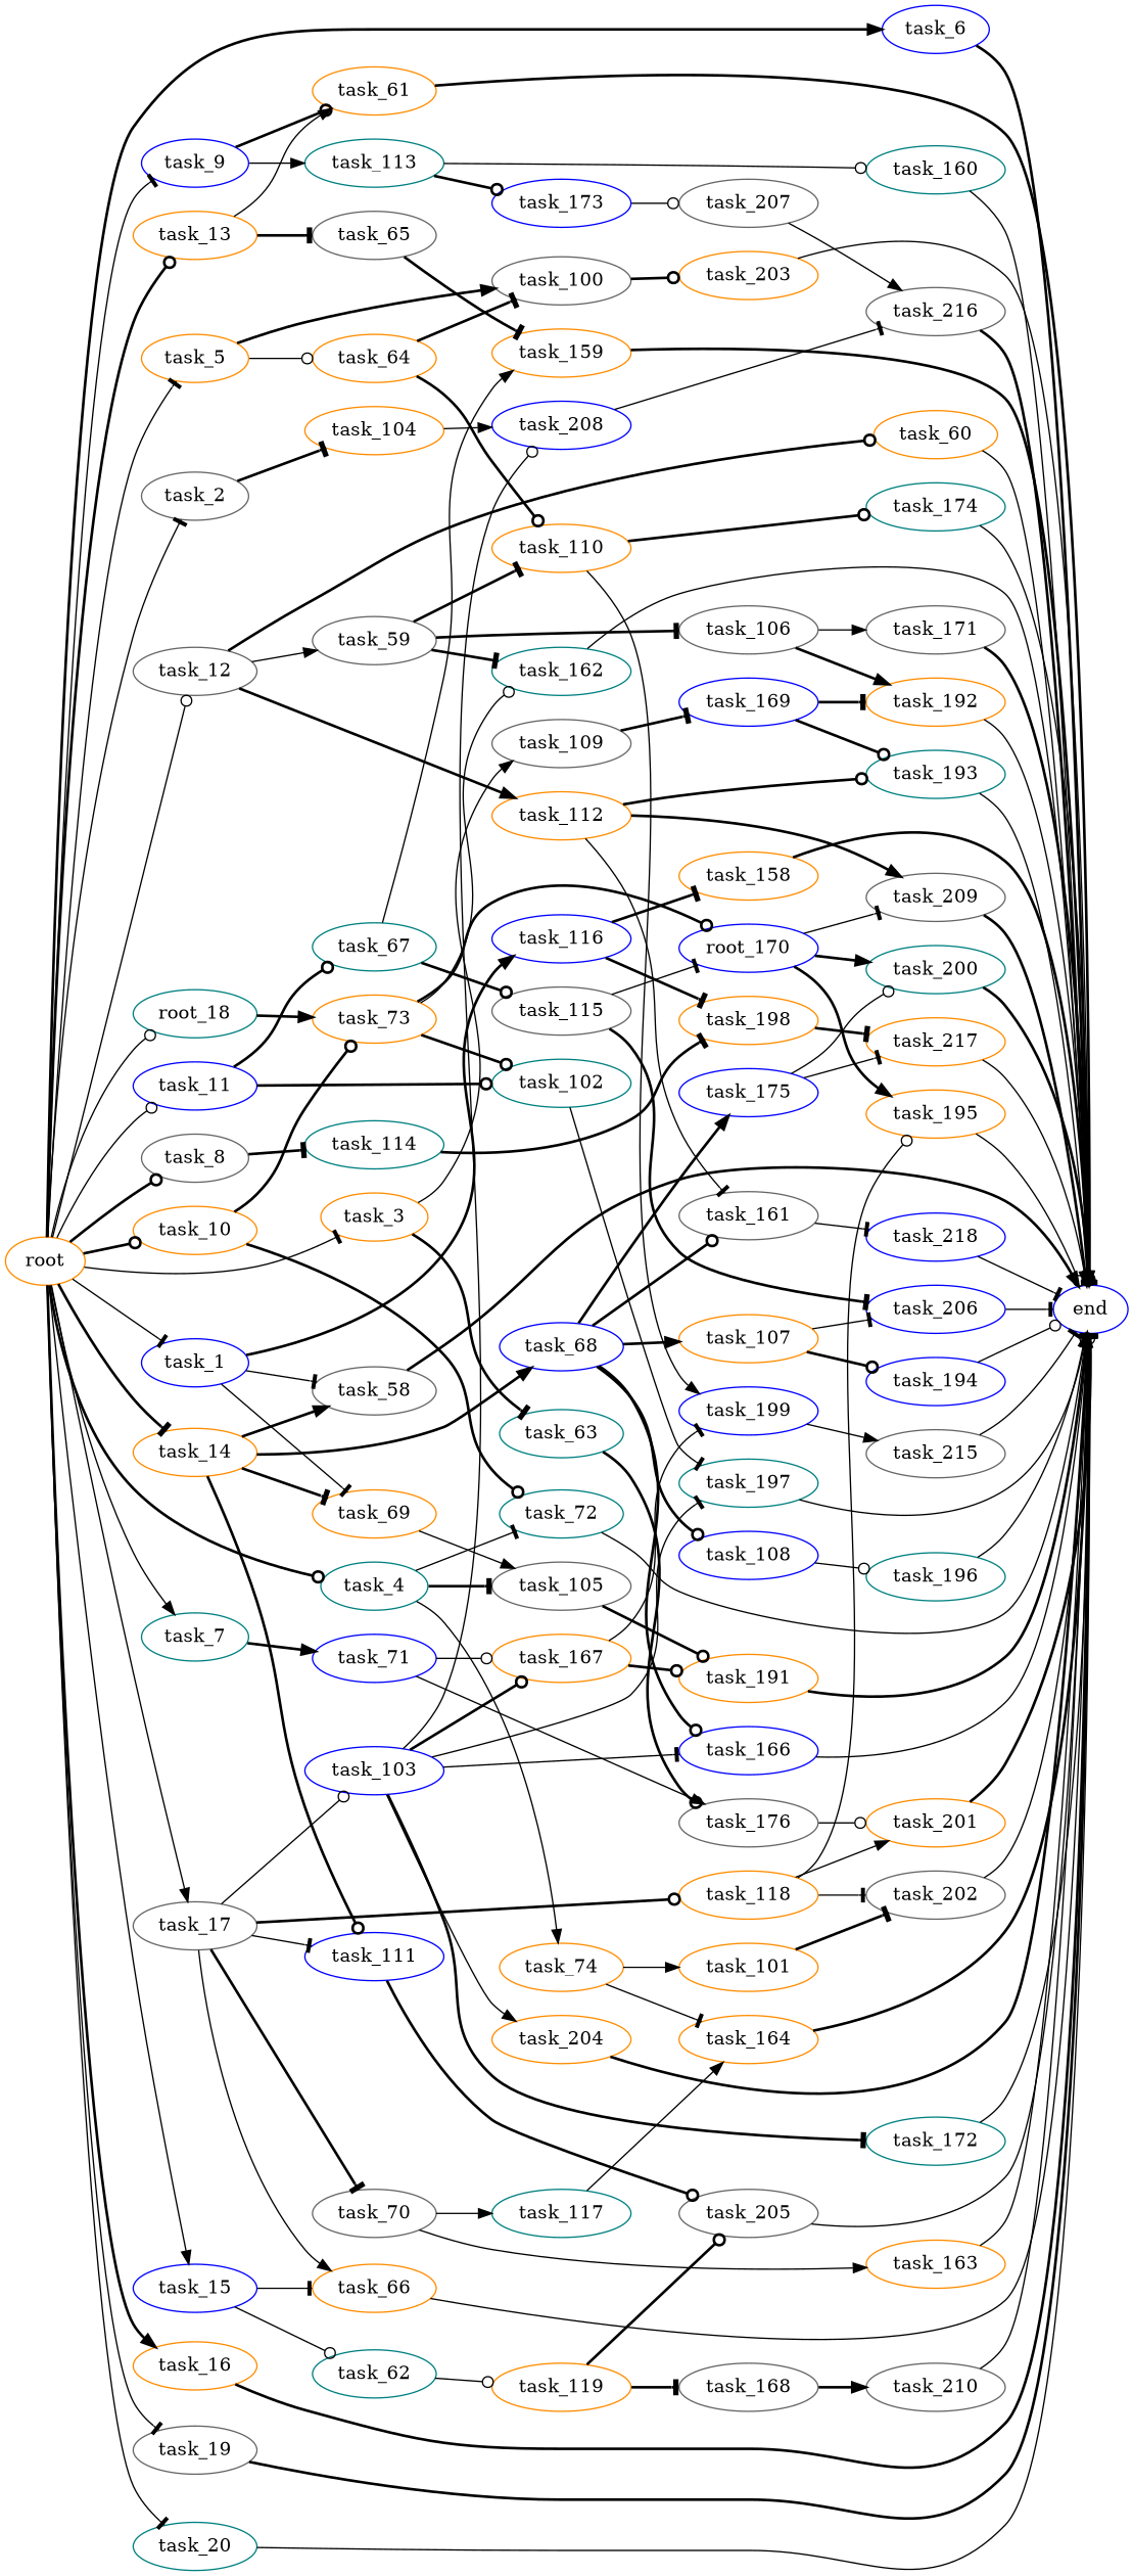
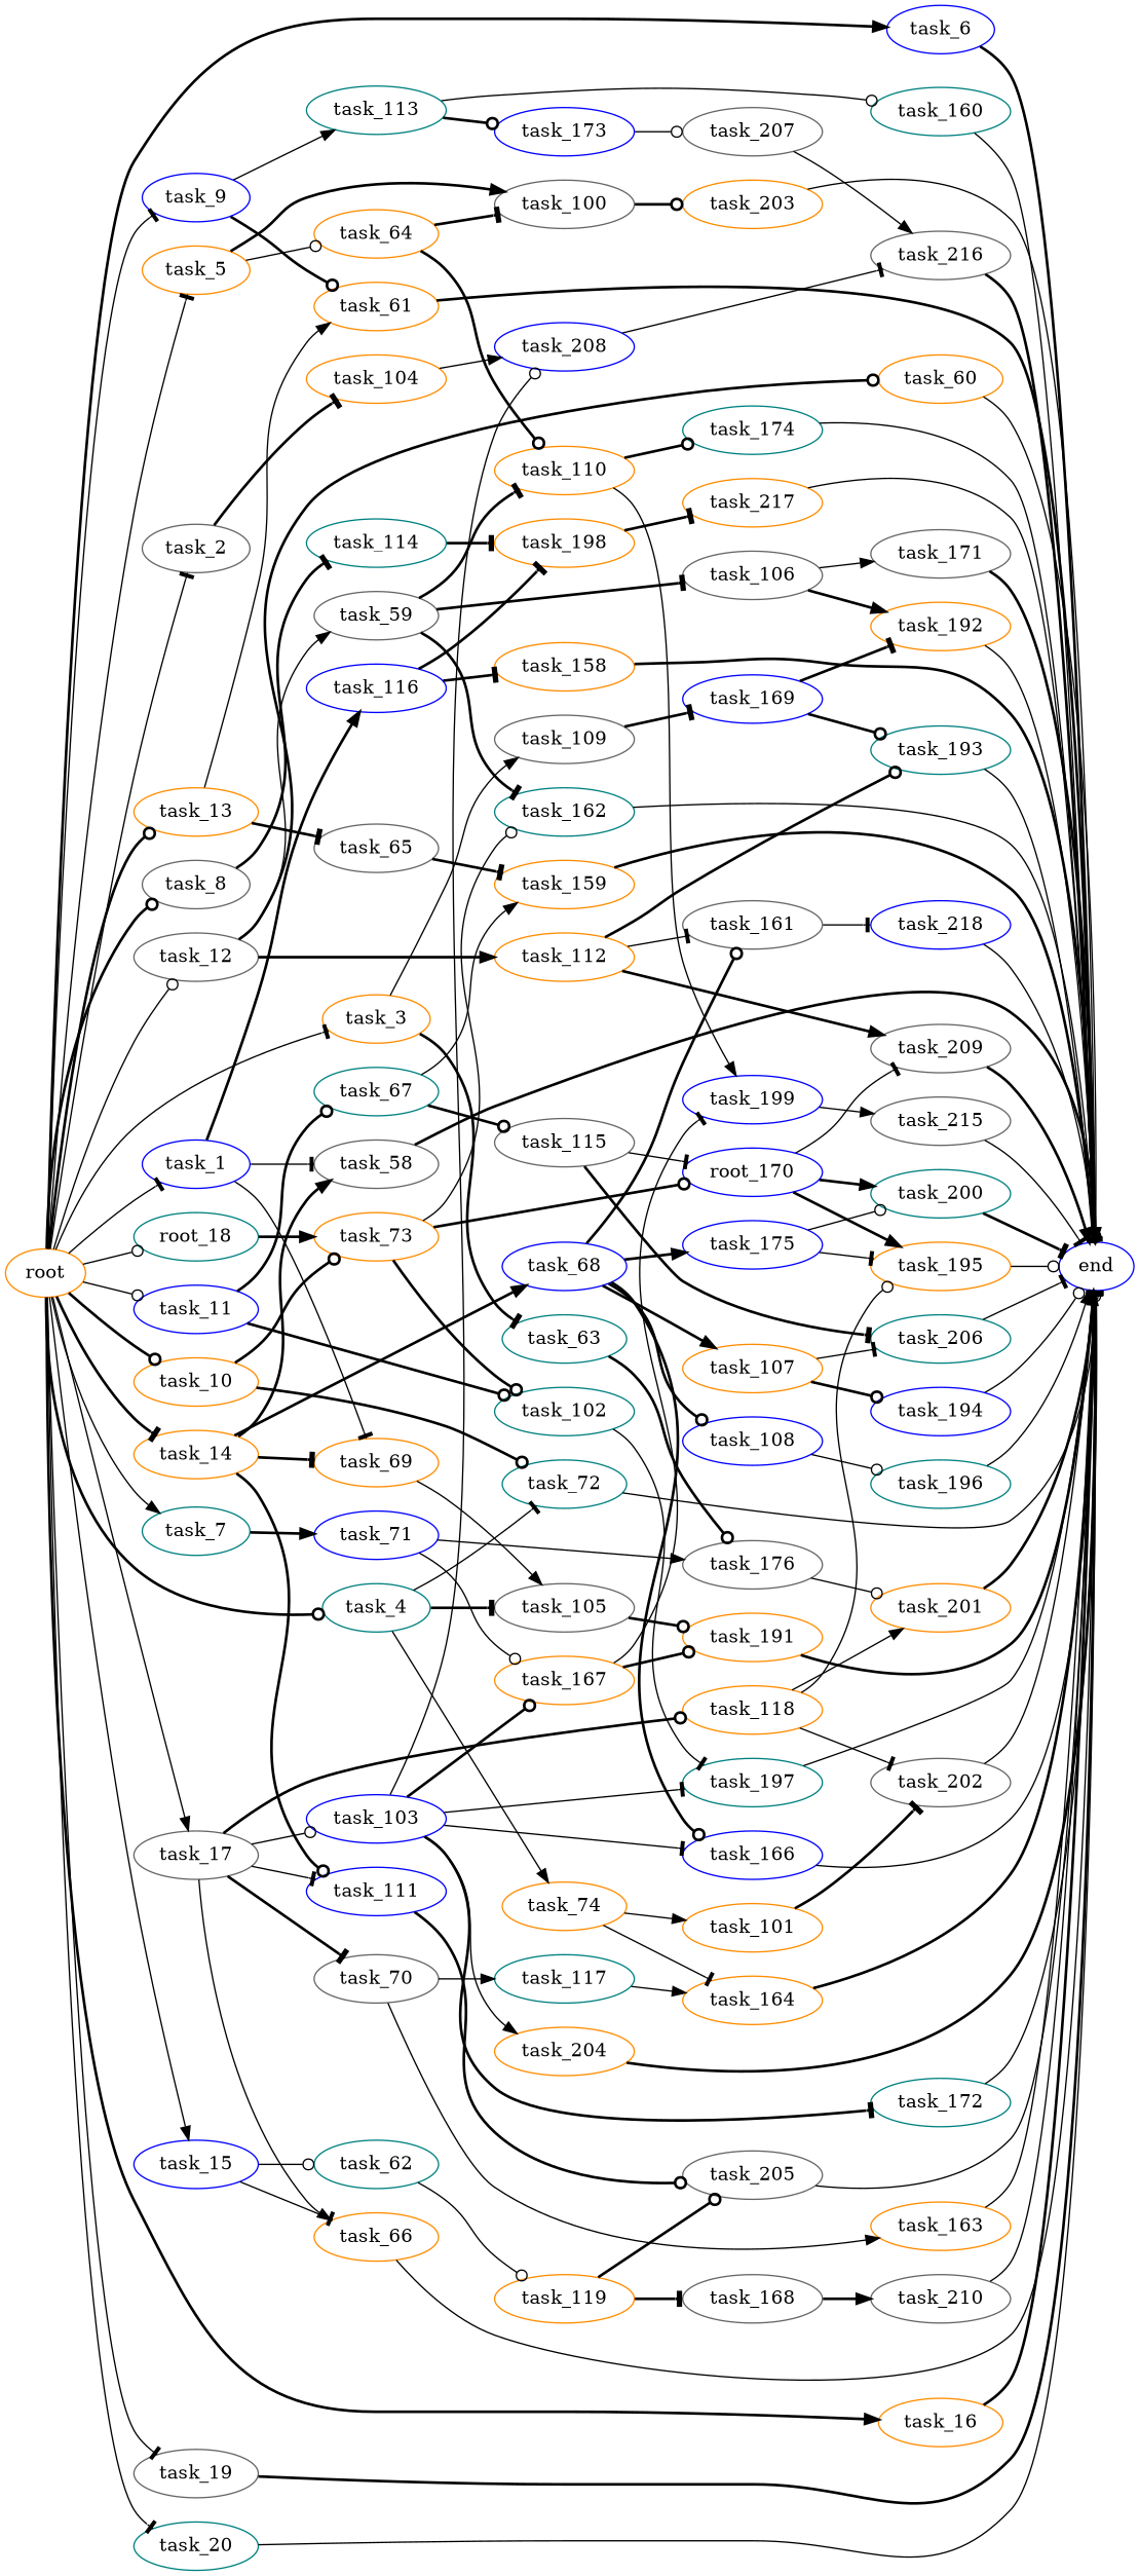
  digraph {
    rankdir=LR
    node [color=darkorange]
    edge [arrowhead=tee style=solid]
    task_1 [color=blue]
    root
    task_2 [color=gray40]
    task_3
    task_4 [color=teal]
    task_5
    task_6 [color=blue]
    task_7 [color=teal]
    task_8 [color=gray40]
    task_9 [color=blue]
    task_10
    task_11 [color=blue]
    task_12 [color=gray40]
    task_13
    task_14
    task_15 [color=blue]
    task_16
    task_17 [color=gray40]
    n19 [color=teal label=root_18]
    task_19 [color=gray40]
    task_20 [color=teal]
    task_58 [color=gray40]
    task_69
    task_116 [color=blue]
    task_104
    task_63 [color=teal]
    task_109 [color=gray40]
    task_72 [color=teal]
    task_74
    task_105 [color=gray40]
    task_64
    task_100 [color=gray40]
    end [color=blue]
    task_71 [color=blue]
    task_114 [color=teal]
    task_61
    task_113 [color=teal]
    task_73
    task_67 [color=teal]
    task_102 [color=teal]
    task_59 [color=gray40]
    task_60
    task_112
    task_65 [color=gray40]
    task_68 [color=blue]
    task_111 [color=blue]
    task_62 [color=teal]
    task_66
    task_70 [color=gray40]
    task_103 [color=blue]
    task_118
    task_198
    task_158
    task_208 [color=blue]
    task_176 [color=gray40]
    task_169 [color=blue]
    task_101
    task_164
    task_191
    task_110
    task_203
    task_167
    task_160 [color=teal]
    task_173 [color=blue]
    task_162 [color=teal]
    n66 [color=blue label=root_170]
    task_159
    task_115 [color=gray40]
    task_197 [color=teal]
    task_106 [color=gray40]
    task_161 [color=gray40]
    task_193 [color=teal]
    task_209 [color=gray40]
    task_107
    task_108 [color=blue]
    task_166 [color=blue]
    task_175 [color=blue]
    task_205 [color=gray40]
    task_119
    task_117 [color=teal]
    task_163
    task_172 [color=teal]
    task_204
    task_202 [color=gray40]
    task_195
    task_201
    task_171 [color=gray40]
    task_192
    task_174 [color=teal]
    task_199 [color=blue]
    task_168 [color=gray40]
-   task_206 [color=blue]
+   task_206 [color=teal]
    task_194 [color=blue]
    task_196 [color=teal]
    task_218 [color=blue]
    task_200 [color=teal]
    task_217
    task_216 [color=gray40]
    task_215 [color=gray40]
    task_207 [color=gray40]
    task_210 [color=gray40]
    task_1 -> task_58
    task_1 -> task_69
    task_1 -> task_116 [arrowhead=normal style=bold]
    root -> task_1
    root -> task_2
    root -> task_3
    root -> task_4 [arrowhead=odot style=bold]
    root -> task_5
    root -> task_6 [arrowhead=normal style=bold]
    root -> task_7 [arrowhead=normal]
    root -> task_8 [arrowhead=odot style=bold]
    root -> task_9
    root -> task_10 [arrowhead=odot style=bold]
    root -> task_11 [arrowhead=odot]
    root -> task_12 [arrowhead=odot]
    root -> task_13 [arrowhead=odot style=bold]
    root -> task_14 [style=bold]
    root -> task_15 [arrowhead=normal]
    root -> task_16 [arrowhead=normal style=bold]
    root -> task_17 [arrowhead=normal]
    root -> n19 [arrowhead=odot]
    root -> task_19
    root -> task_20
    task_2 -> task_104 [style=bold]
    task_3 -> task_63 [style=bold]
    task_3 -> task_109 [arrowhead=normal]
    task_4 -> task_72
    task_4 -> task_74 [arrowhead=normal]
    task_4 -> task_105 [style=bold]
    task_5 -> task_64 [arrowhead=odot]
    task_5 -> task_100 [arrowhead=normal style=bold]
    task_6 -> end [arrowhead=odot style=bold]
    task_7 -> task_71 [arrowhead=normal style=bold]
    task_8 -> task_114 [style=bold]
    task_9 -> task_61 [arrowhead=odot style=bold]
    task_9 -> task_113 [arrowhead=normal]
    task_10 -> task_72 [arrowhead=odot style=bold]
    task_10 -> task_73 [arrowhead=odot style=bold]
    task_11 -> task_67 [arrowhead=odot style=bold]
    task_11 -> task_102 [arrowhead=odot style=bold]
    task_12 -> task_59 [arrowhead=normal]
    task_12 -> task_60 [arrowhead=odot style=bold]
    task_12 -> task_112 [arrowhead=normal style=bold]
    task_13 -> task_61 [arrowhead=normal]
    task_13 -> task_65 [style=bold]
    task_14 -> task_58 [arrowhead=normal style=bold]
    task_14 -> task_69 [style=bold]
    task_14 -> task_68 [arrowhead=normal style=bold]
    task_14 -> task_111 [arrowhead=odot style=bold]
    task_15 -> task_62 [arrowhead=odot]
    task_15 -> task_66
    task_16 -> end [style=bold]
    task_17 -> task_111
    task_17 -> task_66 [arrowhead=normal]
    task_17 -> task_70 [style=bold]
    task_17 -> task_103 [arrowhead=odot]
    task_17 -> task_118 [arrowhead=odot style=bold]
    n19 -> task_73 [arrowhead=normal style=bold]
    task_19 -> end [style=bold]
    task_20 -> end
    task_58 -> end [arrowhead=normal style=bold]
    task_69 -> task_105 [arrowhead=normal]
    task_116 -> task_198 [style=bold]
    task_116 -> task_158 [style=bold]
    task_104 -> task_208 [arrowhead=normal]
    task_63 -> task_176 [arrowhead=odot style=bold]
    task_109 -> task_169 [style=bold]
    task_72 -> end
    task_74 -> task_101 [arrowhead=normal]
    task_74 -> task_164
    task_105 -> task_191 [arrowhead=odot style=bold]
    task_64 -> task_100 [style=bold]
    task_64 -> task_110 [arrowhead=odot style=bold]
    task_100 -> task_203 [arrowhead=odot style=bold]
    task_71 -> task_176 [arrowhead=normal]
    task_71 -> task_167 [arrowhead=odot]
    task_114 -> task_198 [style=bold]
    task_61 -> end [style=bold]
    task_113 -> task_160 [arrowhead=odot]
    task_113 -> task_173 [arrowhead=odot style=bold]
    task_73 -> task_102 [arrowhead=odot style=bold]
    task_73 -> task_162 [arrowhead=odot]
    task_73 -> n66 [arrowhead=odot style=bold]
    task_67 -> task_159 [arrowhead=normal]
    task_67 -> task_115 [arrowhead=odot style=bold]
    task_102 -> task_197
    task_59 -> task_110 [style=bold]
    task_59 -> task_162 [style=bold]
    task_59 -> task_106 [style=bold]
    task_60 -> end [arrowhead=normal]
    task_112 -> task_161
    task_112 -> task_193 [arrowhead=odot style=bold]
    task_112 -> task_209 [arrowhead=normal style=bold]
    task_65 -> task_159 [style=bold]
    task_68 -> task_161 [arrowhead=odot style=bold]
    task_68 -> task_107 [arrowhead=normal style=bold]
    task_68 -> task_108 [arrowhead=odot style=bold]
    task_68 -> task_166 [arrowhead=odot style=bold]
    task_68 -> task_175 [arrowhead=normal style=bold]
    task_111 -> task_205 [arrowhead=odot style=bold]
    task_62 -> task_119 [arrowhead=odot]
    task_66 -> end [arrowhead=odot]
    task_70 -> task_117 [arrowhead=normal]
    task_70 -> task_163 [arrowhead=normal]
    task_103 -> task_208 [arrowhead=odot]
    task_103 -> task_167 [arrowhead=odot style=bold]
    task_103 -> task_197
    task_103 -> task_166
    task_103 -> task_172 [style=bold]
    task_103 -> task_204 [arrowhead=normal]
    task_118 -> task_202
    task_118 -> task_195 [arrowhead=odot]
    task_118 -> task_201 [arrowhead=normal]
    task_198 -> task_217 [style=bold]
    task_158 -> end [arrowhead=odot style=bold]
    task_208 -> task_216
    task_176 -> task_201 [arrowhead=odot]
    task_169 -> task_193 [arrowhead=odot style=bold]
    task_169 -> task_192 [style=bold]
    task_101 -> task_202 [style=bold]
    task_164 -> end [style=bold]
    task_191 -> end [arrowhead=normal style=bold]
    task_110 -> task_174 [arrowhead=odot style=bold]
    task_110 -> task_199 [arrowhead=normal]
    task_203 -> end [arrowhead=normal]
    task_167 -> task_191 [arrowhead=odot style=bold]
    task_167 -> task_199
    task_160 -> end [arrowhead=odot]
    task_173 -> task_207 [arrowhead=odot]
    task_162 -> end
    n66 -> task_209
    n66 -> task_195 [arrowhead=normal style=bold]
    n66 -> task_200 [arrowhead=normal style=bold]
    task_159 -> end [arrowhead=odot style=bold]
    task_115 -> n66
    task_115 -> task_206 [style=bold]
    task_197 -> end [arrowhead=odot]
    task_106 -> task_171 [arrowhead=normal]
    task_106 -> task_192 [arrowhead=normal style=bold]
    task_161 -> task_218
    task_193 -> end [arrowhead=odot]
    task_209 -> end [arrowhead=normal style=bold]
    task_107 -> task_206
    task_107 -> task_194 [arrowhead=odot style=bold]
    task_108 -> task_196 [arrowhead=odot]
    task_166 -> end
    task_175 -> task_200 [arrowhead=odot]
-   task_175 -> task_217
+   task_175 -> task_195
    task_205 -> end
    task_119 -> task_205 [arrowhead=odot style=bold]
    task_119 -> task_168 [style=bold]
    task_117 -> task_164 [arrowhead=normal]
    task_163 -> end
    task_172 -> end
    task_204 -> end [style=bold]
    task_202 -> end [arrowhead=normal]
    task_195 -> end [arrowhead=odot]
    task_201 -> end [style=bold]
    task_171 -> end [arrowhead=normal style=bold]
    task_192 -> end [arrowhead=normal]
    task_174 -> end
    task_199 -> task_215 [arrowhead=normal]
    task_168 -> task_210 [arrowhead=normal style=bold]
    task_206 -> end
    task_194 -> end [arrowhead=odot]
    task_196 -> end [arrowhead=normal]
    task_218 -> end
    task_200 -> end [style=bold]
    task_217 -> end [arrowhead=normal]
    task_216 -> end [arrowhead=odot style=bold]
    task_215 -> end
    task_207 -> task_216 [arrowhead=normal]
    task_210 -> end
  }
